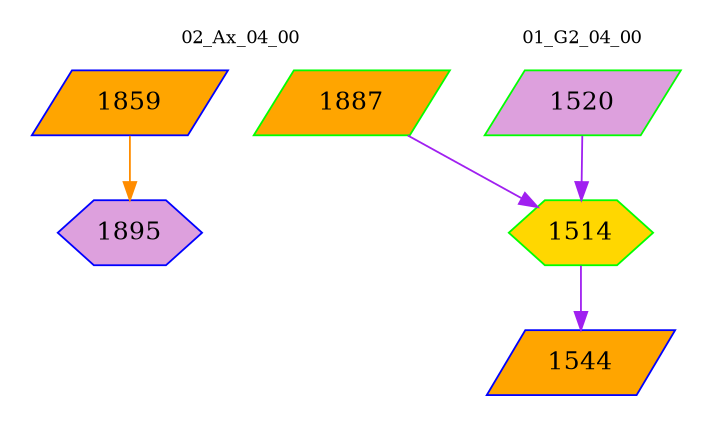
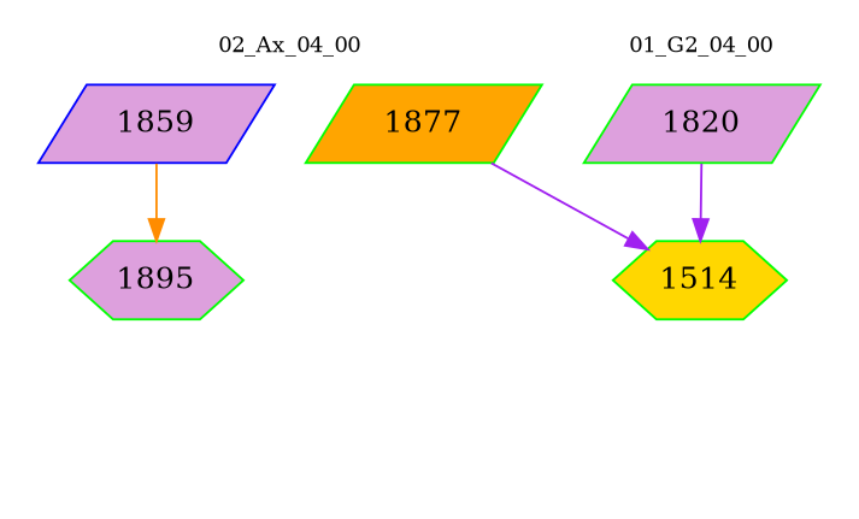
  digraph {
    node [color=green fillcolor=plum shape=parallelogram style=filled]
    edge [color=purple]
-   n1 [fillcolor=orange label=1887]
-   n2 [color=blue fillcolor=orange label=1859]
-   n3 [color=blue label=1895 shape=hexagon]
-   n4 [label=1520]
+   n1 [fillcolor=orange label=1877]
+   n2 [color=blue label=1859]
+   n3 [label=1895 shape=hexagon]
+   n4 [label=1820]
    n5 [fillcolor=gold label=1514 shape=hexagon]
-   n6 [color=blue fillcolor=orange label=1544]
    subgraph cluster_1 {
      color=white
      fontsize=10
      label="02_Ax_04_00"
      n1
      n2
      n3
    }
    subgraph cluster_2 {
      color=white
      fontsize=10
      label="01_G2_04_00"
      n4
      n5
-     n6
    }
    n1 -> n5
    n2 -> n3 [color=darkorange]
    n4 -> n5
-   n5 -> n6
  }
